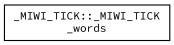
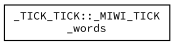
  digraph {
    rankdir=LR
    fontname="Source Code Pro"
-   n1 [color=black fillcolor=white fontname="Source Code Pro" fontsize=10 height=0.2 label="_MIWI_TICK::_MIWI_TICK\l_words" shape=record style=filled width=0.4]
+   n1 [color=black fillcolor=white fontname="Source Code Pro" fontsize=10 height=0.2 label="_TICK_TICK::_MIWI_TICK\l_words" shape=record style=filled width=0.4]
  }
